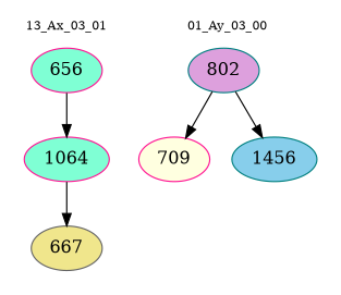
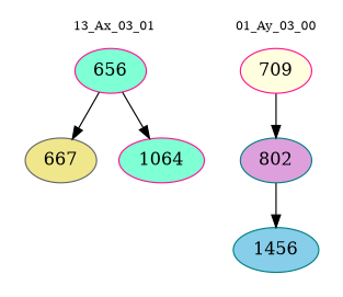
  digraph {
    node [color=deeppink fillcolor=aquamarine style=filled]
    edge [color=black]
    n1 [label=656]
    n2 [color=gray40 fillcolor=khaki label=667]
    n3 [label=1064]
    n4 [color=teal fillcolor=plum label=802]
    n5 [fillcolor=lightyellow label=709]
    n6 [color=teal fillcolor=skyblue label=1456]
    subgraph cluster_1 {
      color=white
      fontsize=10
      label="13_Ax_03_01"
      n1
      n2
      n3
    }
    subgraph cluster_2 {
      color=white
      fontsize=10
      label="01_Ay_03_00"
      n4
      n5
      n6
    }
-   n3 -> n2
+   n1 -> n2
    n1 -> n3
-   n4 -> n5
+   n5 -> n4
    n4 -> n6
  }
